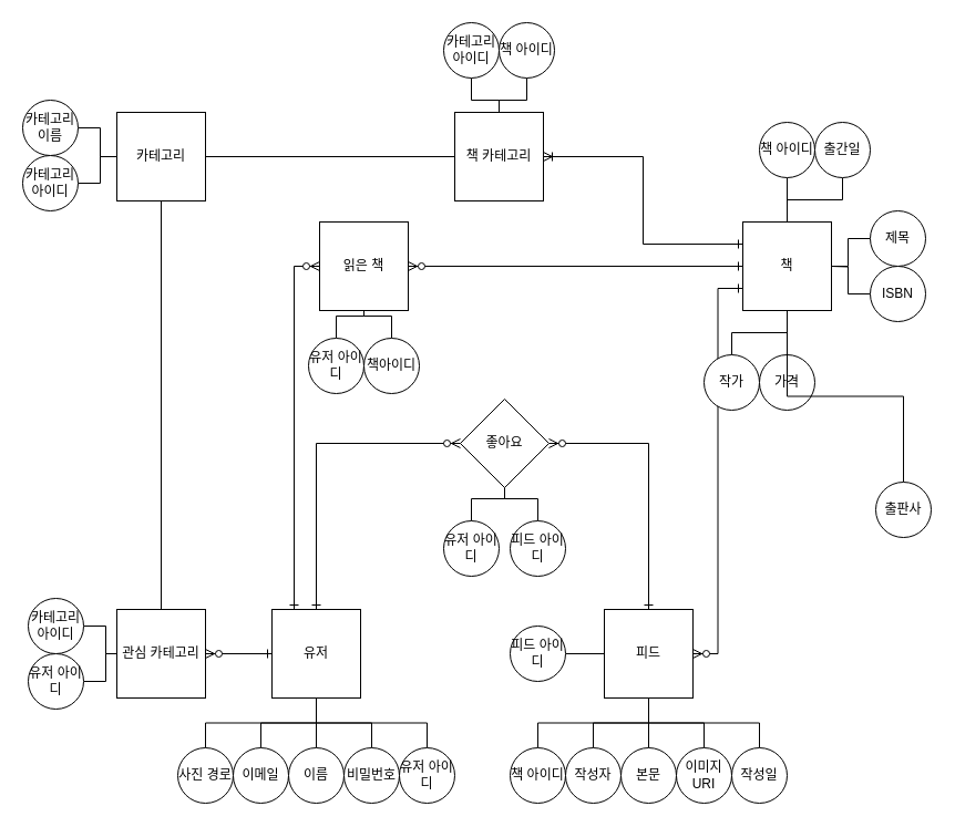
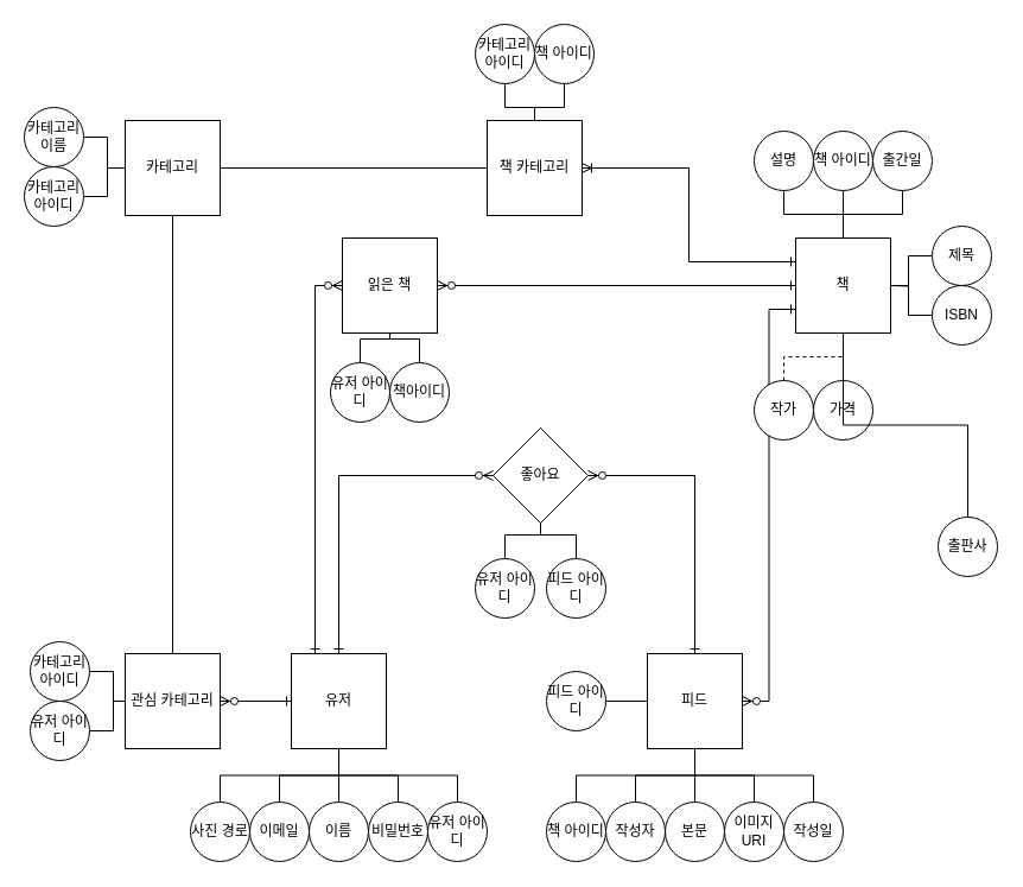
  <mxCell id="0" />
  <mxCell id="1" parent="0" />
  <mxCell id="2" style="edgeStyle=orthogonalEdgeStyle;rounded=0;orthogonalLoop=1;jettySize=auto;html=1;exitX=0.5;exitY=0;exitDx=0;exitDy=0;startArrow=none;startFill=0;endArrow=none;endFill=0;" edge="1" parent="1" source="3" target="59"><mxGeometry relative="1" as="geometry" /></mxCell>
  <mxCell id="3" value="유저 아이디" style="ellipse;whiteSpace=wrap;html=1;" vertex="1" parent="1"><mxGeometry x="360" y="675" width="50" height="50" as="geometry" /></mxCell>
  <mxCell id="4" style="edgeStyle=orthogonalEdgeStyle;rounded=0;orthogonalLoop=1;jettySize=auto;html=1;exitX=0.5;exitY=0;exitDx=0;exitDy=0;entryX=1;entryY=0.5;entryDx=0;entryDy=0;startArrow=ERone;startFill=0;endArrow=ERzeroToMany;endFill=1;" edge="1" parent="1" source="6" target="23"><mxGeometry relative="1" as="geometry" /></mxCell>
  <mxCell id="5" style="edgeStyle=orthogonalEdgeStyle;rounded=0;orthogonalLoop=1;jettySize=auto;html=1;exitX=1;exitY=0.5;exitDx=0;exitDy=0;entryX=0;entryY=0.75;entryDx=0;entryDy=0;startArrow=ERzeroToMany;startFill=1;endArrow=ERone;endFill=0;" edge="1" parent="1" source="6" target="35"><mxGeometry relative="1" as="geometry" /></mxCell>
  <mxCell id="6" value="피드" style="whiteSpace=wrap;html=1;aspect=fixed;" vertex="1" parent="1"><mxGeometry x="545" y="550" width="80" height="80" as="geometry" /></mxCell>
  <mxCell id="7" style="edgeStyle=orthogonalEdgeStyle;rounded=0;orthogonalLoop=1;jettySize=auto;html=1;exitX=0.5;exitY=0;exitDx=0;exitDy=0;entryX=0.5;entryY=1;entryDx=0;entryDy=0;endArrow=none;endFill=0;" edge="1" parent="1" source="9" target="6"><mxGeometry relative="1" as="geometry" /></mxCell>
  <mxCell id="8" style="edgeStyle=orthogonalEdgeStyle;rounded=0;orthogonalLoop=1;jettySize=auto;html=1;exitX=0.5;exitY=0;exitDx=0;exitDy=0;startArrow=none;startFill=0;endArrow=none;endFill=0;" edge="1" parent="1" source="9" target="6"><mxGeometry relative="1" as="geometry" /></mxCell>
  <mxCell id="9" value="본문" style="ellipse;whiteSpace=wrap;html=1;" vertex="1" parent="1"><mxGeometry x="560" y="675" width="50" height="50" as="geometry" /></mxCell>
  <mxCell id="10" style="edgeStyle=orthogonalEdgeStyle;rounded=0;orthogonalLoop=1;jettySize=auto;html=1;exitX=0.5;exitY=0;exitDx=0;exitDy=0;startArrow=none;startFill=0;endArrow=none;endFill=0;" edge="1" parent="1" source="11" target="6"><mxGeometry relative="1" as="geometry" /></mxCell>
  <mxCell id="11" value="작성자" style="ellipse;whiteSpace=wrap;html=1;" vertex="1" parent="1"><mxGeometry x="510" y="675" width="50" height="50" as="geometry" /></mxCell>
  <mxCell id="12" style="edgeStyle=orthogonalEdgeStyle;rounded=0;orthogonalLoop=1;jettySize=auto;html=1;exitX=0.5;exitY=0;exitDx=0;exitDy=0;entryX=0.5;entryY=1;entryDx=0;entryDy=0;startArrow=none;startFill=0;endArrow=none;endFill=0;" edge="1" parent="1" source="13" target="6"><mxGeometry relative="1" as="geometry" /></mxCell>
  <mxCell id="13" value="책 아이디" style="ellipse;whiteSpace=wrap;html=1;" vertex="1" parent="1"><mxGeometry x="460" y="675" width="50" height="50" as="geometry" /></mxCell>
  <mxCell id="14" style="edgeStyle=orthogonalEdgeStyle;rounded=0;orthogonalLoop=1;jettySize=auto;html=1;exitX=0.5;exitY=0;exitDx=0;exitDy=0;startArrow=none;startFill=0;endArrow=none;endFill=0;" edge="1" parent="1" source="15" target="59"><mxGeometry relative="1" as="geometry" /></mxCell>
  <mxCell id="15" value="이메일" style="ellipse;whiteSpace=wrap;html=1;" vertex="1" parent="1"><mxGeometry x="210" y="675" width="50" height="50" as="geometry" /></mxCell>
  <mxCell id="16" value="유저" style="whiteSpace=wrap;html=1;aspect=fixed;" vertex="1" parent="1"><mxGeometry x="245" y="550" width="80" height="80" as="geometry" /></mxCell>
  <mxCell id="17" style="edgeStyle=orthogonalEdgeStyle;rounded=0;orthogonalLoop=1;jettySize=auto;html=1;exitX=0.5;exitY=0;exitDx=0;exitDy=0;startArrow=none;startFill=0;endArrow=none;endFill=0;" edge="1" parent="1" source="18" target="59"><mxGeometry relative="1" as="geometry" /></mxCell>
  <mxCell id="18" value="이름" style="ellipse;whiteSpace=wrap;html=1;" vertex="1" parent="1"><mxGeometry x="260" y="675" width="50" height="50" as="geometry" /></mxCell>
  <mxCell id="19" style="edgeStyle=orthogonalEdgeStyle;rounded=0;orthogonalLoop=1;jettySize=auto;html=1;exitX=0.5;exitY=0;exitDx=0;exitDy=0;startArrow=none;startFill=0;endArrow=none;endFill=0;" edge="1" parent="1" source="20" target="59"><mxGeometry relative="1" as="geometry" /></mxCell>
  <mxCell id="20" value="비밀번호" style="ellipse;whiteSpace=wrap;html=1;" vertex="1" parent="1"><mxGeometry x="310" y="675" width="50" height="50" as="geometry" /></mxCell>
  <mxCell id="21" style="edgeStyle=orthogonalEdgeStyle;rounded=0;orthogonalLoop=1;jettySize=auto;html=1;exitX=0.5;exitY=0;exitDx=0;exitDy=0;startArrow=none;startFill=0;endArrow=none;endFill=0;" edge="1" parent="1" source="22" target="59"><mxGeometry relative="1" as="geometry" /></mxCell>
  <mxCell id="22" value="사진 경로" style="ellipse;whiteSpace=wrap;html=1;" vertex="1" parent="1"><mxGeometry x="160" y="675" width="50" height="50" as="geometry" /></mxCell>
  <mxCell id="23" value="좋아요" style="rhombus;whiteSpace=wrap;html=1;aspect=fixed;" vertex="1" parent="1"><mxGeometry x="415" y="360" width="80" height="80" as="geometry" /></mxCell>
  <mxCell id="24" style="edgeStyle=orthogonalEdgeStyle;rounded=0;orthogonalLoop=1;jettySize=auto;html=1;exitX=0.5;exitY=0;exitDx=0;exitDy=0;startArrow=none;startFill=0;endArrow=none;endFill=0;" edge="1" parent="1" source="25" target="6"><mxGeometry relative="1" as="geometry" /></mxCell>
  <mxCell id="25" value="이미지 URI" style="ellipse;whiteSpace=wrap;html=1;" vertex="1" parent="1"><mxGeometry x="610" y="675" width="50" height="50" as="geometry" /></mxCell>
  <mxCell id="26" style="edgeStyle=orthogonalEdgeStyle;rounded=0;orthogonalLoop=1;jettySize=auto;html=1;exitX=0.5;exitY=0;exitDx=0;exitDy=0;startArrow=none;startFill=0;endArrow=none;endFill=0;" edge="1" parent="1" source="27" target="6"><mxGeometry relative="1" as="geometry" /></mxCell>
  <mxCell id="27" value="작성일" style="ellipse;whiteSpace=wrap;html=1;" vertex="1" parent="1"><mxGeometry x="660" y="675" width="50" height="50" as="geometry" /></mxCell>
  <mxCell id="28" style="edgeStyle=orthogonalEdgeStyle;rounded=0;orthogonalLoop=1;jettySize=auto;html=1;exitX=1;exitY=0.5;exitDx=0;exitDy=0;entryX=0;entryY=0.5;entryDx=0;entryDy=0;endArrow=none;endFill=0;" edge="1" parent="1" source="29" target="6"><mxGeometry relative="1" as="geometry" /></mxCell>
  <mxCell id="29" value="피드 아이디" style="ellipse;whiteSpace=wrap;html=1;" vertex="1" parent="1"><mxGeometry x="460" y="565" width="50" height="50" as="geometry" /></mxCell>
  <mxCell id="30" value="" style="edgeStyle=orthogonalEdgeStyle;rounded=0;orthogonalLoop=1;jettySize=auto;html=1;endArrow=none;endFill=0;" edge="1" parent="1" source="31" target="23"><mxGeometry relative="1" as="geometry" /></mxCell>
  <mxCell id="31" value="유저 아이디" style="ellipse;whiteSpace=wrap;html=1;" vertex="1" parent="1"><mxGeometry x="400" y="470" width="50" height="50" as="geometry" /></mxCell>
  <mxCell id="32" value="" style="edgeStyle=orthogonalEdgeStyle;rounded=0;orthogonalLoop=1;jettySize=auto;html=1;endArrow=none;endFill=0;" edge="1" parent="1" source="33" target="23"><mxGeometry relative="1" as="geometry" /></mxCell>
  <mxCell id="33" value="피드 아이디" style="ellipse;whiteSpace=wrap;html=1;" vertex="1" parent="1"><mxGeometry x="460" y="470" width="50" height="50" as="geometry" /></mxCell>
  <mxCell id="34" style="edgeStyle=orthogonalEdgeStyle;rounded=0;orthogonalLoop=1;jettySize=auto;html=1;exitX=0;exitY=0.25;exitDx=0;exitDy=0;entryX=1;entryY=0.5;entryDx=0;entryDy=0;startArrow=ERone;startFill=0;endArrow=ERoneToMany;endFill=0;" edge="1" parent="1" source="35" target="74"><mxGeometry relative="1" as="geometry" /></mxCell>
  <mxCell id="35" value="책" style="whiteSpace=wrap;html=1;aspect=fixed;" vertex="1" parent="1"><mxGeometry x="670" y="200" width="80" height="80" as="geometry" /></mxCell>
  <mxCell id="36" style="edgeStyle=orthogonalEdgeStyle;rounded=0;orthogonalLoop=1;jettySize=auto;html=1;exitX=0;exitY=0.5;exitDx=0;exitDy=0;startArrow=none;startFill=0;endArrow=none;endFill=0;" edge="1" parent="1" source="37" target="35"><mxGeometry relative="1" as="geometry" /></mxCell>
  <mxCell id="37" value="제목" style="ellipse;whiteSpace=wrap;html=1;" vertex="1" parent="1"><mxGeometry x="785" y="190" width="50" height="50" as="geometry" /></mxCell>
- <mxCell id="38" style="edgeStyle=orthogonalEdgeStyle;rounded=0;orthogonalLoop=1;jettySize=auto;html=1;exitX=0.5;exitY=0;exitDx=0;exitDy=0;entryX=0.5;entryY=1;entryDx=0;entryDy=0;startArrow=none;startFill=0;endArrow=none;endFill=0;" edge="1" parent="1" source="39" target="35"><mxGeometry relative="1" as="geometry" /></mxCell>
+ <mxCell id="38" style="edgeStyle=orthogonalEdgeStyle;rounded=0;orthogonalLoop=1;jettySize=auto;html=1;exitX=0.5;exitY=0;exitDx=0;exitDy=0;entryX=0.5;entryY=1;entryDx=0;entryDy=0;startArrow=none;startFill=0;endArrow=none;endFill=0;dashed=1;" edge="1" parent="1" source="39" target="35"><mxGeometry relative="1" as="geometry" /></mxCell>
  <mxCell id="39" value="작가" style="ellipse;whiteSpace=wrap;html=1;" vertex="1" parent="1"><mxGeometry x="635" y="320" width="50" height="50" as="geometry" /></mxCell>
  <mxCell id="40" style="edgeStyle=orthogonalEdgeStyle;rounded=0;orthogonalLoop=1;jettySize=auto;html=1;exitX=0.5;exitY=0;exitDx=0;exitDy=0;entryX=0.5;entryY=1;entryDx=0;entryDy=0;endArrow=none;endFill=0;" edge="1" parent="1" source="41" target="35"><mxGeometry relative="1" as="geometry" /></mxCell>
  <mxCell id="41" value="가격" style="ellipse;whiteSpace=wrap;html=1;" vertex="1" parent="1"><mxGeometry x="685" y="320" width="50" height="50" as="geometry" /></mxCell>
  <mxCell id="42" style="edgeStyle=orthogonalEdgeStyle;rounded=0;orthogonalLoop=1;jettySize=auto;html=1;exitX=0.5;exitY=0;exitDx=0;exitDy=0;startArrow=none;startFill=0;endArrow=none;endFill=0;" edge="1" parent="1" source="43" target="35"><mxGeometry relative="1" as="geometry" /></mxCell>
  <mxCell id="43" value="출판사" style="ellipse;whiteSpace=wrap;html=1;" vertex="1" parent="1"><mxGeometry x="790" y="435" width="50" height="50" as="geometry" /></mxCell>
  <mxCell id="44" style="edgeStyle=orthogonalEdgeStyle;rounded=0;orthogonalLoop=1;jettySize=auto;html=1;exitX=0;exitY=0.5;exitDx=0;exitDy=0;startArrow=none;startFill=0;endArrow=none;endFill=0;" edge="1" parent="1" source="45"><mxGeometry relative="1" as="geometry"><mxPoint x="750" y="240" as="targetPoint" /></mxGeometry></mxCell>
  <mxCell id="45" value="ISBN" style="ellipse;whiteSpace=wrap;html=1;" vertex="1" parent="1"><mxGeometry x="785" y="240" width="50" height="50" as="geometry" /></mxCell>
+ <mxCell id="46" style="edgeStyle=orthogonalEdgeStyle;rounded=0;orthogonalLoop=1;jettySize=auto;html=1;exitX=0.5;exitY=1;exitDx=0;exitDy=0;entryX=0.5;entryY=0;entryDx=0;entryDy=0;startArrow=none;startFill=0;endArrow=none;endFill=0;" edge="1" parent="1" source="47" target="35"><mxGeometry relative="1" as="geometry" /></mxCell>
+ <mxCell id="47" value="설명" style="ellipse;whiteSpace=wrap;html=1;" vertex="1" parent="1"><mxGeometry x="635" y="110" width="50" height="50" as="geometry" /></mxCell>
  <mxCell id="48" style="edgeStyle=orthogonalEdgeStyle;rounded=0;orthogonalLoop=1;jettySize=auto;html=1;exitX=0.5;exitY=1;exitDx=0;exitDy=0;entryX=0.5;entryY=0;entryDx=0;entryDy=0;startArrow=none;startFill=0;endArrow=none;endFill=0;" edge="1" parent="1" source="49" target="35"><mxGeometry relative="1" as="geometry" /></mxCell>
  <mxCell id="49" value="출간일" style="ellipse;whiteSpace=wrap;html=1;" vertex="1" parent="1"><mxGeometry x="735" y="110" width="50" height="50" as="geometry" /></mxCell>
  <mxCell id="50" value="" style="edgeStyle=orthogonalEdgeStyle;rounded=0;orthogonalLoop=1;jettySize=auto;html=1;startArrow=none;startFill=0;endArrow=none;endFill=0;" edge="1" parent="1" source="51" target="54"><mxGeometry relative="1" as="geometry" /></mxCell>
  <mxCell id="51" value="유저 아이디" style="ellipse;whiteSpace=wrap;html=1;" vertex="1" parent="1"><mxGeometry x="25" y="590" width="50" height="50" as="geometry" /></mxCell>
  <mxCell id="52" style="edgeStyle=orthogonalEdgeStyle;rounded=0;orthogonalLoop=1;jettySize=auto;html=1;startArrow=none;startFill=0;endArrow=none;endFill=0;" edge="1" parent="1" source="54" target="69"><mxGeometry relative="1" as="geometry" /></mxCell>
  <mxCell id="53" style="edgeStyle=orthogonalEdgeStyle;rounded=0;orthogonalLoop=1;jettySize=auto;html=1;exitX=1;exitY=0.5;exitDx=0;exitDy=0;entryX=0;entryY=0.5;entryDx=0;entryDy=0;startArrow=ERzeroToMany;startFill=1;endArrow=ERone;endFill=0;" edge="1" parent="1" source="54" target="59"><mxGeometry relative="1" as="geometry" /></mxCell>
  <mxCell id="54" value="관심 카테고리" style="whiteSpace=wrap;html=1;aspect=fixed;" vertex="1" parent="1"><mxGeometry x="105" y="550" width="80" height="80" as="geometry" /></mxCell>
  <mxCell id="55" value="" style="edgeStyle=orthogonalEdgeStyle;rounded=0;orthogonalLoop=1;jettySize=auto;html=1;startArrow=none;startFill=0;endArrow=none;endFill=0;" edge="1" parent="1" source="56" target="54"><mxGeometry relative="1" as="geometry" /></mxCell>
  <mxCell id="56" value="카테고리 아이디" style="ellipse;whiteSpace=wrap;html=1;" vertex="1" parent="1"><mxGeometry x="25" y="540" width="50" height="50" as="geometry" /></mxCell>
  <mxCell id="57" style="edgeStyle=orthogonalEdgeStyle;rounded=0;orthogonalLoop=1;jettySize=auto;html=1;exitX=0.5;exitY=0;exitDx=0;exitDy=0;entryX=0;entryY=0.5;entryDx=0;entryDy=0;startArrow=ERone;startFill=0;endArrow=ERzeroToMany;endFill=1;" edge="1" parent="1" source="59" target="23"><mxGeometry relative="1" as="geometry" /></mxCell>
  <mxCell id="58" style="edgeStyle=orthogonalEdgeStyle;rounded=0;orthogonalLoop=1;jettySize=auto;html=1;exitX=0.25;exitY=0;exitDx=0;exitDy=0;entryX=0;entryY=0.5;entryDx=0;entryDy=0;startArrow=ERone;startFill=0;endArrow=ERzeroToMany;endFill=1;" edge="1" parent="1" source="59" target="61"><mxGeometry relative="1" as="geometry" /></mxCell>
  <mxCell id="59" value="유저" style="whiteSpace=wrap;html=1;aspect=fixed;" vertex="1" parent="1"><mxGeometry x="245" y="550" width="80" height="80" as="geometry" /></mxCell>
  <mxCell id="60" style="edgeStyle=orthogonalEdgeStyle;rounded=0;orthogonalLoop=1;jettySize=auto;html=1;exitX=1;exitY=0.5;exitDx=0;exitDy=0;entryX=0;entryY=0.5;entryDx=0;entryDy=0;startArrow=ERzeroToMany;startFill=1;endArrow=ERone;endFill=0;" edge="1" parent="1" source="61" target="35"><mxGeometry relative="1" as="geometry" /></mxCell>
  <mxCell id="61" value="읽은 책" style="whiteSpace=wrap;html=1;aspect=fixed;" vertex="1" parent="1"><mxGeometry x="288" y="200" width="80" height="80" as="geometry" /></mxCell>
  <mxCell id="62" value="" style="edgeStyle=orthogonalEdgeStyle;rounded=0;orthogonalLoop=1;jettySize=auto;html=1;startArrow=none;startFill=0;endArrow=none;endFill=0;" edge="1" parent="1" source="63" target="61"><mxGeometry relative="1" as="geometry" /></mxCell>
  <mxCell id="63" value="유저 아이디" style="ellipse;whiteSpace=wrap;html=1;" vertex="1" parent="1"><mxGeometry x="278" y="305" width="50" height="50" as="geometry" /></mxCell>
  <mxCell id="64" value="" style="edgeStyle=orthogonalEdgeStyle;rounded=0;orthogonalLoop=1;jettySize=auto;html=1;startArrow=none;startFill=0;endArrow=none;endFill=0;" edge="1" parent="1" source="65" target="61"><mxGeometry relative="1" as="geometry" /></mxCell>
  <mxCell id="65" value="책아이디" style="ellipse;whiteSpace=wrap;html=1;" vertex="1" parent="1"><mxGeometry x="328" y="305" width="50" height="50" as="geometry" /></mxCell>
  <mxCell id="66" value="" style="edgeStyle=orthogonalEdgeStyle;rounded=0;orthogonalLoop=1;jettySize=auto;html=1;startArrow=none;startFill=0;endArrow=none;endFill=0;" edge="1" parent="1" source="67" target="35"><mxGeometry relative="1" as="geometry" /></mxCell>
  <mxCell id="67" value="책 아이디" style="ellipse;whiteSpace=wrap;html=1;" vertex="1" parent="1"><mxGeometry x="685" y="110" width="50" height="50" as="geometry" /></mxCell>
  <mxCell id="68" style="edgeStyle=orthogonalEdgeStyle;rounded=0;orthogonalLoop=1;jettySize=auto;html=1;exitX=1;exitY=0.5;exitDx=0;exitDy=0;entryX=0;entryY=0.5;entryDx=0;entryDy=0;startArrow=none;startFill=0;endArrow=none;endFill=0;" edge="1" parent="1" source="69" target="74"><mxGeometry relative="1" as="geometry" /></mxCell>
  <mxCell id="69" value="카테고리" style="whiteSpace=wrap;html=1;aspect=fixed;" vertex="1" parent="1"><mxGeometry x="105" y="101" width="80" height="80" as="geometry" /></mxCell>
  <mxCell id="70" value="" style="edgeStyle=orthogonalEdgeStyle;rounded=0;orthogonalLoop=1;jettySize=auto;html=1;startArrow=none;startFill=0;endArrow=none;endFill=0;" edge="1" parent="1" source="71" target="69"><mxGeometry relative="1" as="geometry" /></mxCell>
  <mxCell id="71" value="카테고리 아이디" style="ellipse;whiteSpace=wrap;html=1;" vertex="1" parent="1"><mxGeometry x="20" y="140" width="50" height="50" as="geometry" /></mxCell>
  <mxCell id="72" value="" style="edgeStyle=orthogonalEdgeStyle;rounded=0;orthogonalLoop=1;jettySize=auto;html=1;startArrow=none;startFill=0;endArrow=none;endFill=0;" edge="1" parent="1" source="73" target="69"><mxGeometry relative="1" as="geometry" /></mxCell>
  <mxCell id="73" value="카테고리 이름" style="ellipse;whiteSpace=wrap;html=1;" vertex="1" parent="1"><mxGeometry x="20" y="90" width="50" height="50" as="geometry" /></mxCell>
  <mxCell id="74" value="책 카테고리" style="whiteSpace=wrap;html=1;aspect=fixed;" vertex="1" parent="1"><mxGeometry x="410" y="101" width="80" height="80" as="geometry" /></mxCell>
  <mxCell id="75" value="" style="edgeStyle=orthogonalEdgeStyle;rounded=0;orthogonalLoop=1;jettySize=auto;html=1;startArrow=none;startFill=0;endArrow=none;endFill=0;" edge="1" parent="1" source="76" target="74"><mxGeometry relative="1" as="geometry" /></mxCell>
  <mxCell id="76" value="카테고리 아이디" style="ellipse;whiteSpace=wrap;html=1;" vertex="1" parent="1"><mxGeometry x="400" y="20" width="50" height="50" as="geometry" /></mxCell>
  <mxCell id="77" value="" style="edgeStyle=orthogonalEdgeStyle;rounded=0;orthogonalLoop=1;jettySize=auto;html=1;startArrow=none;startFill=0;endArrow=none;endFill=0;" edge="1" parent="1" source="78" target="74"><mxGeometry relative="1" as="geometry" /></mxCell>
  <mxCell id="78" value="책 아이디" style="ellipse;whiteSpace=wrap;html=1;" vertex="1" parent="1"><mxGeometry x="450" y="20" width="50" height="50" as="geometry" /></mxCell>
